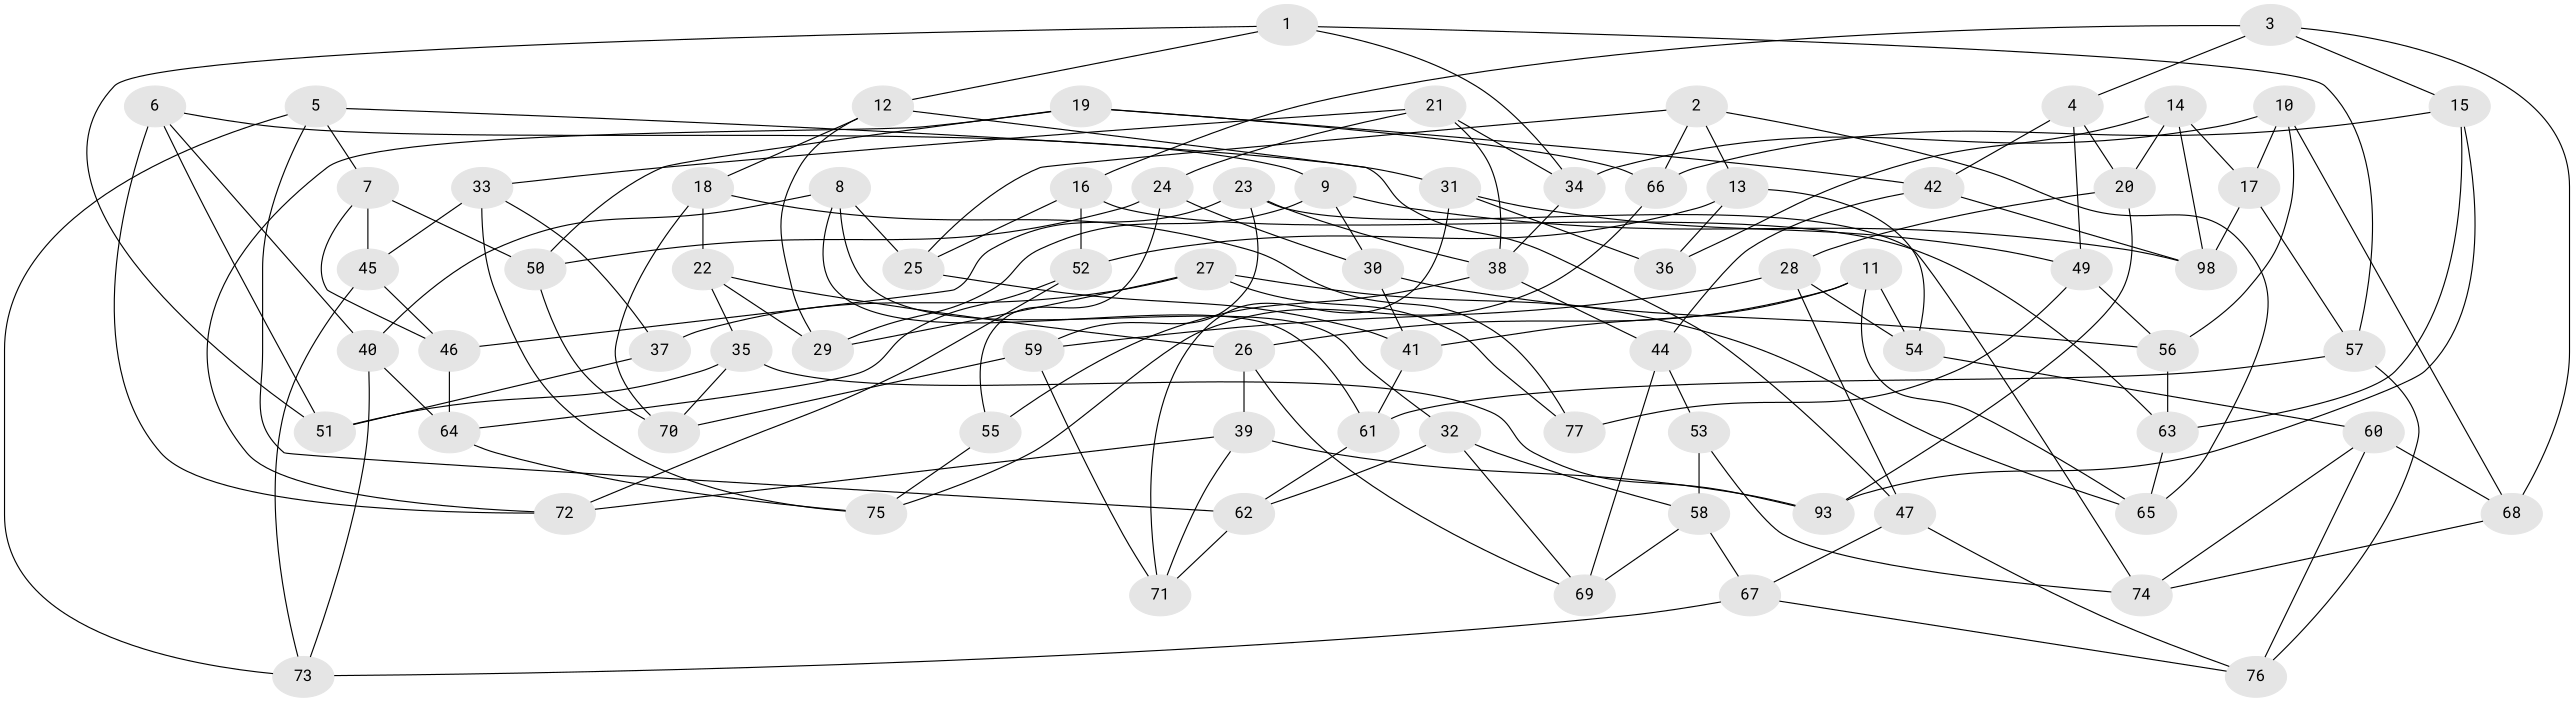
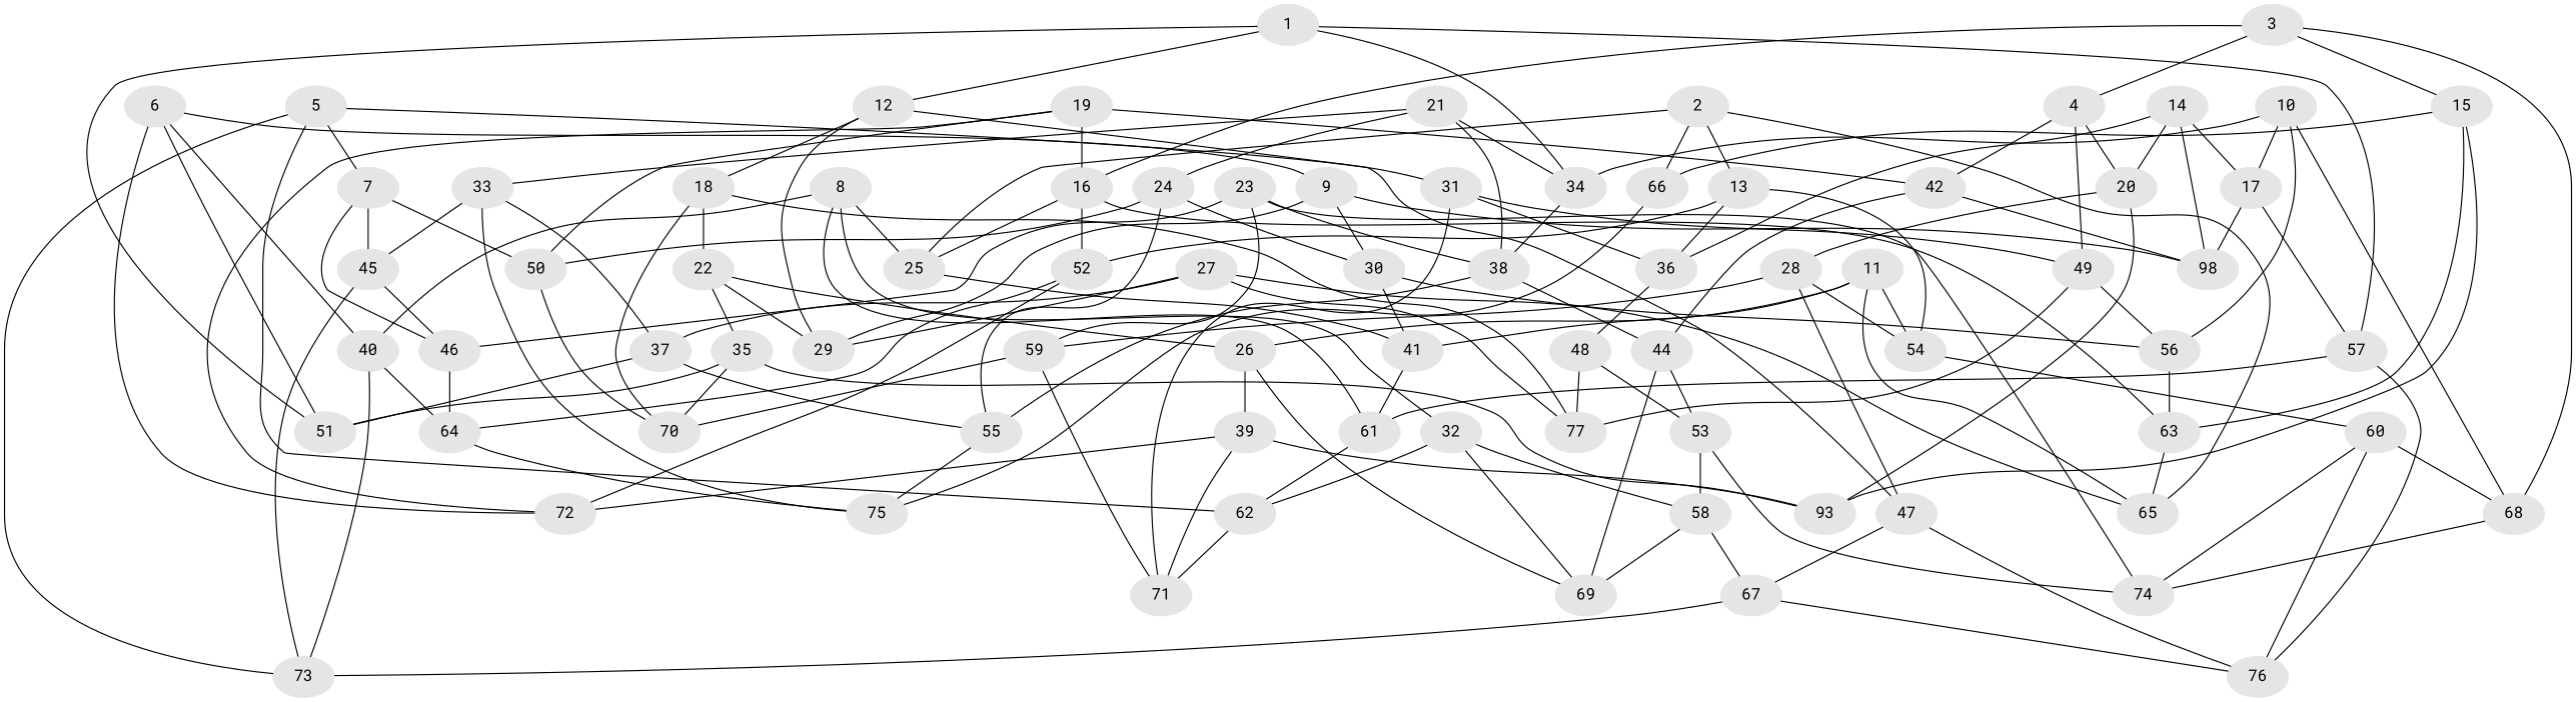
  graph {
    fontname="Roboto Mono"
    node [color=gray90 fontname="Roboto Mono" style=filled]
    edge [fontname="Roboto Mono"]
    1
    12
    34
    51
    57
    29
    18
    47
    38
    61
    76
    2
    13
    25
    65
    66
    54
    36
    52
    41
    75
    3
    4
    15
    16
    68
    20
    42
    49
    n30 [label=93]
    63
    74
    28
    n34 [label=98]
    44
    56
    77
    5
    7
    31
    62
    73
    45
    46
    50
    71
    6
    9
    40
    72
    30
    64
    70
    8
    32
    69
    58
    10
    17
    11
    26
    39
    60
    22
    67
+   48
    14
    35
    19
    59
    21
    24
    33
    55
    37
    23
    53
    27
    1 -- 12
    1 -- 34
    1 -- 51
    1 -- 57
    12 -- 29
    12 -- 18
    12 -- 47
    34 -- 38
    57 -- 61
    57 -- 76
    18 -- 77
    18 -- 70
    18 -- 22
    47 -- 76
    47 -- 67
    38 -- 44
    38 -- 55
    61 -- 62
    2 -- 13
    2 -- 25
    2 -- 65
    2 -- 66
    13 -- 54
    13 -- 36
    13 -- 52
    25 -- 41
    66 -- 75
    54 -- 60
+   36 -- 48
    52 -- 72
    52 -- 64
    41 -- 61
    3 -- 4
    3 -- 15
    3 -- 16
    3 -- 68
    4 -- 20
    4 -- 42
    4 -- 49
    15 -- 66
    15 -- n30
    15 -- 63
    16 -- 25
    16 -- 52
    16 -- 63
    68 -- 74
    20 -- n30
    20 -- 28
    42 -- n34
    42 -- 44
    49 -- 56
    49 -- 77
    63 -- 65
    28 -- 47
    28 -- 54
    28 -- 59
    44 -- 69
    44 -- 53
    56 -- 63
    5 -- 7
    5 -- 31
    5 -- 62
    5 -- 73
    7 -- 45
    7 -- 46
    7 -- 50
    31 -- 36
    31 -- 49
    31 -- 71
    62 -- 71
    45 -- 73
    45 -- 46
    46 -- 64
    50 -- 70
    6 -- 51
    6 -- 9
    6 -- 40
    6 -- 72
    9 -- 29
    9 -- n34
    9 -- 30
    40 -- 73
    40 -- 64
    30 -- 41
    30 -- 56
    64 -- 75
    8 -- 61
    8 -- 25
    8 -- 40
    8 -- 32
    32 -- 62
    32 -- 69
    32 -- 58
    58 -- 69
    58 -- 67
    10 -- 34
    10 -- 68
    10 -- 56
    10 -- 17
    17 -- 57
    17 -- n34
    11 -- 65
    11 -- 54
    11 -- 41
    11 -- 26
    26 -- 69
    26 -- 39
    39 -- n30
    39 -- 71
    39 -- 72
    60 -- 76
    60 -- 68
    60 -- 74
    22 -- 29
    22 -- 26
    22 -- 35
    67 -- 76
    67 -- 73
+   48 -- 77
+   48 -- 53
    14 -- 36
    14 -- 20
    14 -- n34
    14 -- 17
    35 -- 51
    35 -- n30
    35 -- 70
-   19 -- 66
+   19 -- 16
    19 -- 42
    19 -- 50
    19 -- 72
    59 -- 71
    59 -- 70
    21 -- 34
    21 -- 38
    21 -- 24
    21 -- 33
    24 -- 50
    24 -- 30
    24 -- 55
    33 -- 75
    33 -- 45
    33 -- 37
    55 -- 75
    37 -- 51
+   37 -- 55
    23 -- 38
    23 -- 74
    23 -- 46
    23 -- 59
    53 -- 74
    53 -- 58
    27 -- 29
    27 -- 65
    27 -- 77
    27 -- 37
  }
